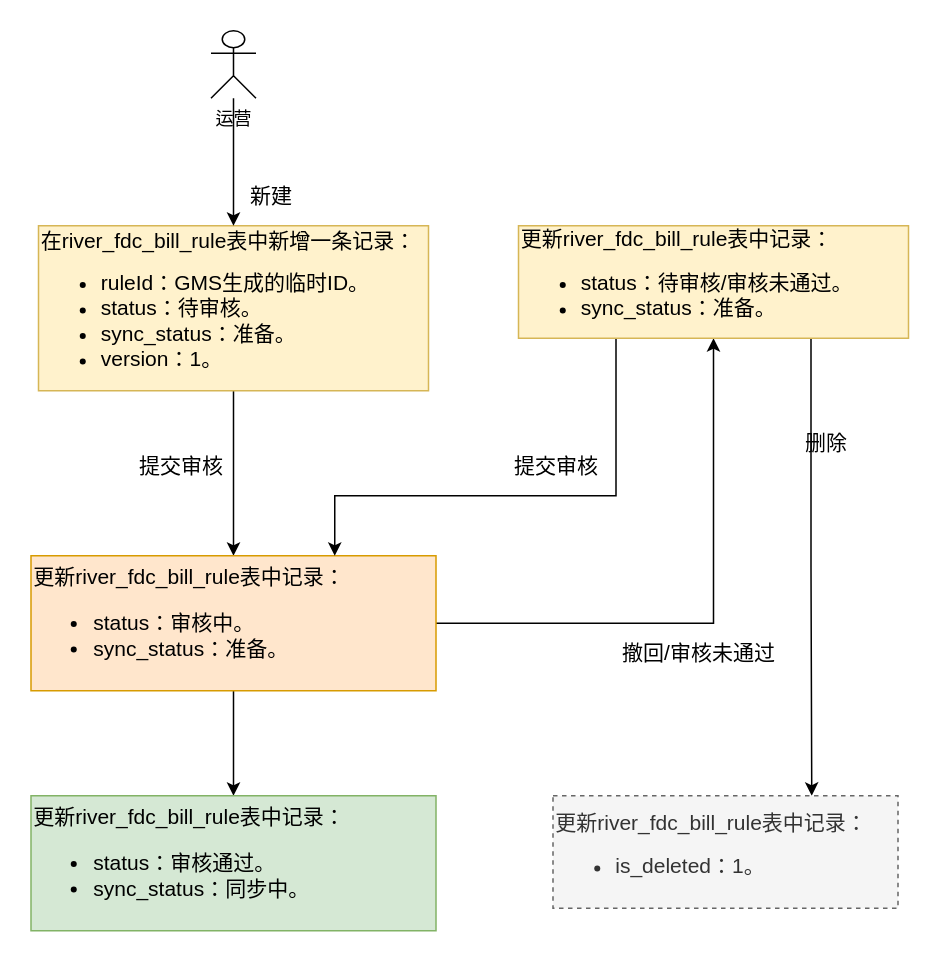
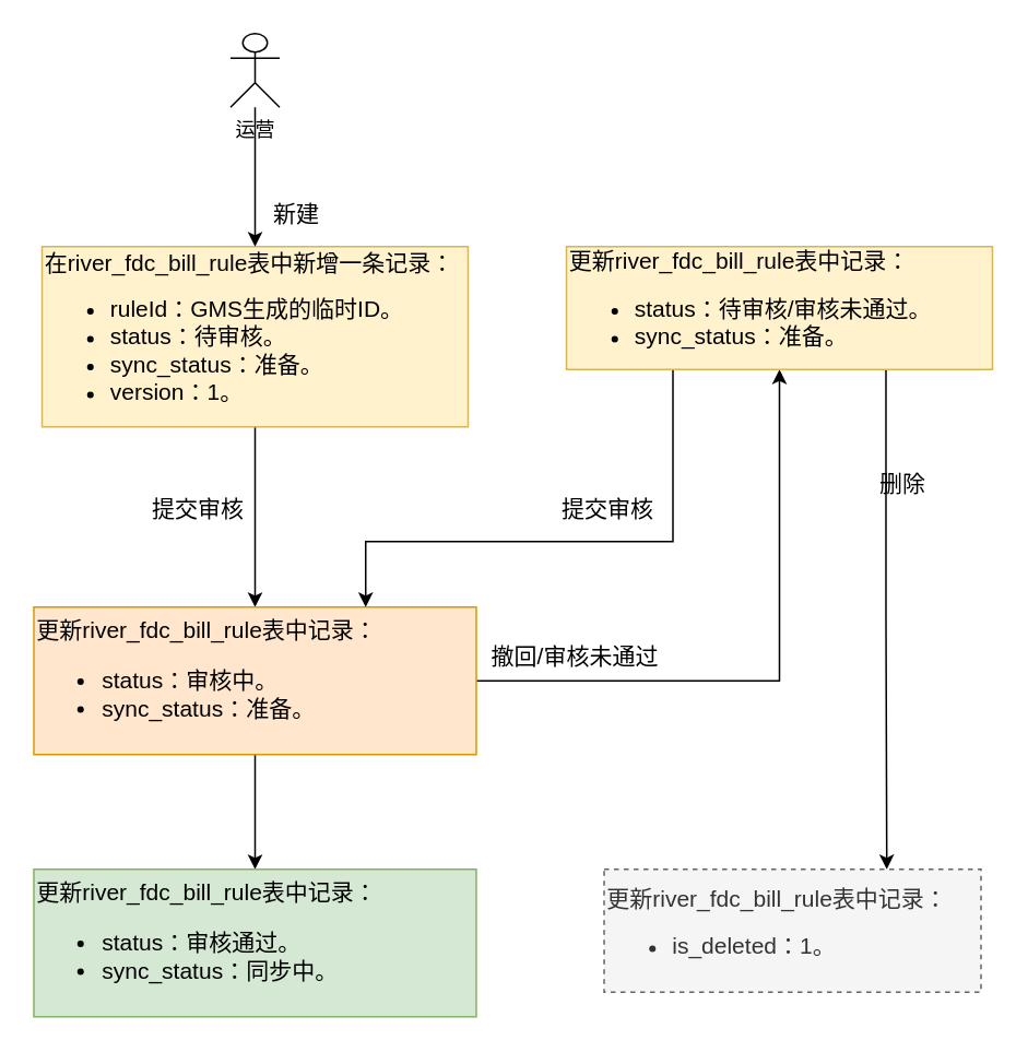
  <mxCell id="0" />
  <mxCell id="1" parent="0" />
  <mxCell id="2" style="edgeStyle=orthogonalEdgeStyle;rounded=0;orthogonalLoop=1;jettySize=auto;html=1;exitX=0.5;exitY=1;exitDx=0;exitDy=0;entryX=0.5;entryY=0;entryDx=0;entryDy=0;" edge="1" parent="1" source="3" target="8"><mxGeometry relative="1" as="geometry" /></mxCell>
  <mxCell id="3" value="&lt;div&gt;&lt;font style=&quot;font-size: 14px&quot;&gt;在river_fdc_bill_rule表中新增一条记录：&lt;/font&gt;&lt;/div&gt;&lt;div&gt;&lt;ul&gt;&lt;li&gt;&lt;font style=&quot;font-size: 14px&quot;&gt;ruleId：GMS生成的临时ID。&lt;/font&gt;&lt;/li&gt;&lt;li&gt;&lt;font style=&quot;font-size: 14px&quot;&gt;status：待审核。&lt;/font&gt;&lt;/li&gt;&lt;li&gt;&lt;font style=&quot;font-size: 14px&quot;&gt;sync_status：准备。&lt;/font&gt;&lt;/li&gt;&lt;li&gt;&lt;font style=&quot;font-size: 14px&quot;&gt;version：1。&lt;/font&gt;&lt;/li&gt;&lt;/ul&gt;&lt;/div&gt;" style="rounded=0;whiteSpace=wrap;html=1;align=left;fillColor=#fff2cc;strokeColor=#d6b656;" vertex="1" parent="1"><mxGeometry x="25" y="150" width="260" height="110" as="geometry" /></mxCell>
  <mxCell id="4" style="edgeStyle=orthogonalEdgeStyle;rounded=0;orthogonalLoop=1;jettySize=auto;html=1;entryX=0.5;entryY=0;entryDx=0;entryDy=0;fontSize=14;" edge="1" parent="1" source="5" target="3"><mxGeometry relative="1" as="geometry" /></mxCell>
  <mxCell id="5" value="运营" style="shape=umlActor;verticalLabelPosition=bottom;verticalAlign=top;html=1;outlineConnect=0;" vertex="1" parent="1"><mxGeometry x="140" y="20" width="30" height="45" as="geometry" /></mxCell>
  <mxCell id="6" style="edgeStyle=orthogonalEdgeStyle;rounded=0;orthogonalLoop=1;jettySize=auto;html=1;exitX=0.5;exitY=1;exitDx=0;exitDy=0;fontSize=14;" edge="1" parent="1" source="8" target="11"><mxGeometry relative="1" as="geometry" /></mxCell>
  <mxCell id="7" style="edgeStyle=orthogonalEdgeStyle;rounded=0;orthogonalLoop=1;jettySize=auto;html=1;exitX=1;exitY=0.5;exitDx=0;exitDy=0;entryX=0.5;entryY=1;entryDx=0;entryDy=0;fontSize=14;" edge="1" parent="1" source="8" target="14"><mxGeometry relative="1" as="geometry" /></mxCell>
  <mxCell id="8" value="更新river_fdc_bill_rule表中记录：&lt;br style=&quot;font-size: 14px&quot;&gt;&lt;ul style=&quot;font-size: 14px&quot;&gt;&lt;li style=&quot;font-size: 14px&quot;&gt;status：审核中。&lt;/li&gt;&lt;li style=&quot;font-size: 14px&quot;&gt;sync_status：准备。&lt;/li&gt;&lt;/ul&gt;" style="rounded=0;align=left;whiteSpace=wrap;html=1;fontSize=14;fillColor=#ffe6cc;strokeColor=#d79b00;" vertex="1" parent="1"><mxGeometry x="20" y="370" width="270" height="90" as="geometry" /></mxCell>
  <mxCell id="9" value="&lt;font style=&quot;font-size: 14px&quot;&gt;提交审核&lt;/font&gt;" style="text;html=1;align=center;verticalAlign=middle;resizable=0;points=[];autosize=1;" vertex="1" parent="1"><mxGeometry x="85" y="300" width="70" height="20" as="geometry" /></mxCell>
  <mxCell id="10" value="新建" style="text;html=1;align=center;verticalAlign=middle;resizable=0;points=[];autosize=1;fontSize=14;" vertex="1" parent="1"><mxGeometry x="160" y="120" width="40" height="20" as="geometry" /></mxCell>
  <mxCell id="11" value="更新river_fdc_bill_rule表中记录：&lt;br style=&quot;font-size: 14px&quot;&gt;&lt;ul style=&quot;font-size: 14px&quot;&gt;&lt;li style=&quot;font-size: 14px&quot;&gt;status：审核通过。&lt;/li&gt;&lt;li style=&quot;font-size: 14px&quot;&gt;sync_status：同步中。&lt;/li&gt;&lt;/ul&gt;" style="rounded=0;align=left;whiteSpace=wrap;html=1;fontSize=14;fillColor=#d5e8d4;strokeColor=#82b366;" vertex="1" parent="1"><mxGeometry x="20" y="530" width="270" height="90" as="geometry" /></mxCell>
  <mxCell id="12" style="edgeStyle=orthogonalEdgeStyle;rounded=0;orthogonalLoop=1;jettySize=auto;html=1;exitX=0.25;exitY=1;exitDx=0;exitDy=0;entryX=0.75;entryY=0;entryDx=0;entryDy=0;fontSize=14;" edge="1" parent="1" source="14" target="8"><mxGeometry relative="1" as="geometry"><Array as="points"><mxPoint x="410" y="330" /><mxPoint x="223" y="330" /></Array></mxGeometry></mxCell>
  <mxCell id="13" style="edgeStyle=orthogonalEdgeStyle;rounded=0;orthogonalLoop=1;jettySize=auto;html=1;exitX=0.75;exitY=1;exitDx=0;exitDy=0;entryX=0.75;entryY=0;entryDx=0;entryDy=0;fontSize=14;" edge="1" parent="1" source="14" target="17"><mxGeometry relative="1" as="geometry" /></mxCell>
  <mxCell id="14" value="&lt;div&gt;&lt;font style=&quot;font-size: 14px&quot;&gt;更新river_fdc_bill_rule表中记录：&lt;/font&gt;&lt;/div&gt;&lt;div&gt;&lt;ul&gt;&lt;li&gt;&lt;font style=&quot;font-size: 14px&quot;&gt;status：待审核/审核未通过。&lt;/font&gt;&lt;/li&gt;&lt;li&gt;&lt;font style=&quot;font-size: 14px&quot;&gt;sync_status：准备。&lt;/font&gt;&lt;/li&gt;&lt;/ul&gt;&lt;/div&gt;" style="rounded=0;whiteSpace=wrap;html=1;align=left;fillColor=#fff2cc;strokeColor=#d6b656;" vertex="1" parent="1"><mxGeometry x="345" y="150" width="260" height="75" as="geometry" /></mxCell>
- <mxCell id="15" value="撤回/审核未通过" style="text;html=1;align=center;verticalAlign=middle;resizable=0;points=[];autosize=1;fontSize=14;" vertex="1" parent="1"><mxGeometry x="405" y="425" width="120" height="20" as="geometry" /></mxCell>
+ <mxCell id="15" value="撤回/审核未通过" style="text;html=1;align=center;verticalAlign=middle;resizable=0;points=[];autosize=1;fontSize=14;" vertex="1" parent="1"><mxGeometry x="290" y="390" width="120" height="20" as="geometry" /></mxCell>
  <mxCell id="16" value="&lt;font style=&quot;font-size: 14px&quot;&gt;提交审核&lt;/font&gt;" style="text;html=1;align=center;verticalAlign=middle;resizable=0;points=[];autosize=1;" vertex="1" parent="1"><mxGeometry x="335" y="300" width="70" height="20" as="geometry" /></mxCell>
  <mxCell id="17" value="&lt;div&gt;&lt;font style=&quot;font-size: 14px&quot;&gt;更新river_fdc_bill_rule表中记录：&lt;/font&gt;&lt;/div&gt;&lt;div&gt;&lt;ul&gt;&lt;li&gt;&lt;span style=&quot;font-size: 14px&quot;&gt;is_deleted：1。&lt;/span&gt;&lt;/li&gt;&lt;/ul&gt;&lt;/div&gt;" style="rounded=0;whiteSpace=wrap;html=1;align=left;fillColor=#f5f5f5;strokeColor=#666666;fontColor=#333333;dashed=1;" vertex="1" parent="1"><mxGeometry x="368" y="530" width="230" height="75" as="geometry" /></mxCell>
  <mxCell id="18" value="删除" style="text;html=1;align=center;verticalAlign=middle;resizable=0;points=[];autosize=1;fontSize=14;" vertex="1" parent="1"><mxGeometry x="530" y="285" width="40" height="20" as="geometry" /></mxCell>
